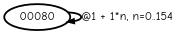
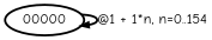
  digraph {
    fontname="Comic Neue"
-   00000 [fontsize=20 penwidth=3 shape=oval style=rounded fontname="Comic Neue" label=00080]
+   00000 [fontsize=20 penwidth=3 shape=oval style=rounded fontname="Comic Neue"]
    00000 -> 00000 [arrowsize=1 color=black fontsize=20 label="@1 + 1*n, n=0..154" penwidth=3 style=bold fontname="Comic Neue"]
  }
